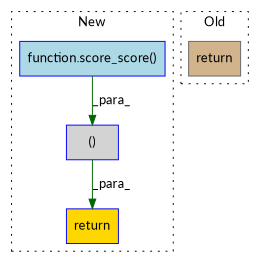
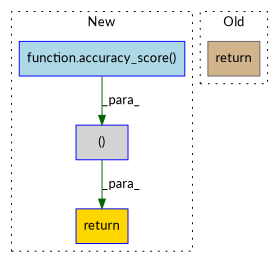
  digraph {
    fontname=Lato
    node [a=93 l=7 shape=box style=filled color=blue fontname=Lato]
    edge [color=darkgreen fontname=Lato]
-   n1 [a=75 l="15,1" label="function.score_score()" s="1463,1498" fillcolor=lightblue]
+   n1 [a=75 l="15,1" label="function.accuracy_score()" s="1463,1498" fillcolor=lightblue]
    n2 [label=return s=1769 fillcolor=gold]
    n3 [a=54 l=15 label="()" s=1780 fillcolor=lightgrey]
    n4 [label=return s=1725 fillcolor=tan color=gray40]
    subgraph cluster_1 {
      label=New
      style=dotted
      n1
      n2
      n3
    }
    subgraph cluster_2 {
      label=Old
      style=dotted
      n4
    }
    n1 -> n3 [label=_para_]
    n3 -> n2 [label=_para_]
  }
